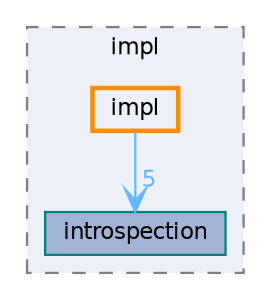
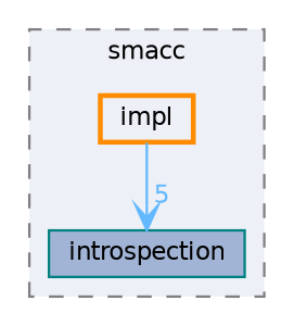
  digraph {
    compound=true
    node [fontname=Helvetica fontsize=10 shape=box]
    n1 [color=teal fillcolor="#a2b4d6" height=0.2 label=introspection style=filled width=0.4]
    n2 [color=darkorange fillcolor="#edf0f7" height=0.2 label=impl style="filled,bold" width=0.4]
    subgraph cluster_1 {
      bgcolor="#edf0f7"
      fontname=Helvetica
      fontsize=10
-     label=impl
+     label=smacc
      pencolor=grey50
      style="filled,dashed"
      n1
      n2
    }
    n2 -> n1 [color=steelblue1 fontcolor=steelblue1 fontname=Helvetica fontsize=10 headlabel=5 labeldistance=1.5 labelfontname=Helvetica labelfontsize=10 arrowhead=vee]
  }
